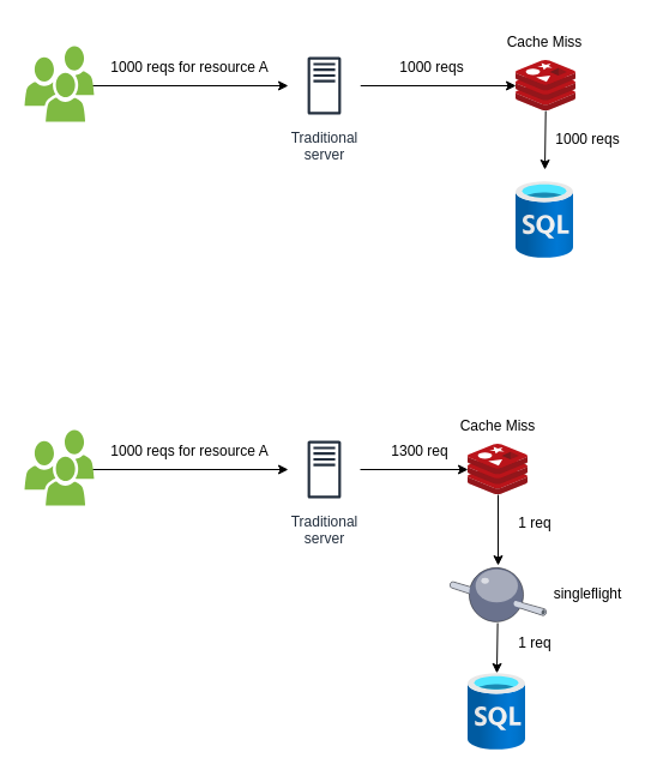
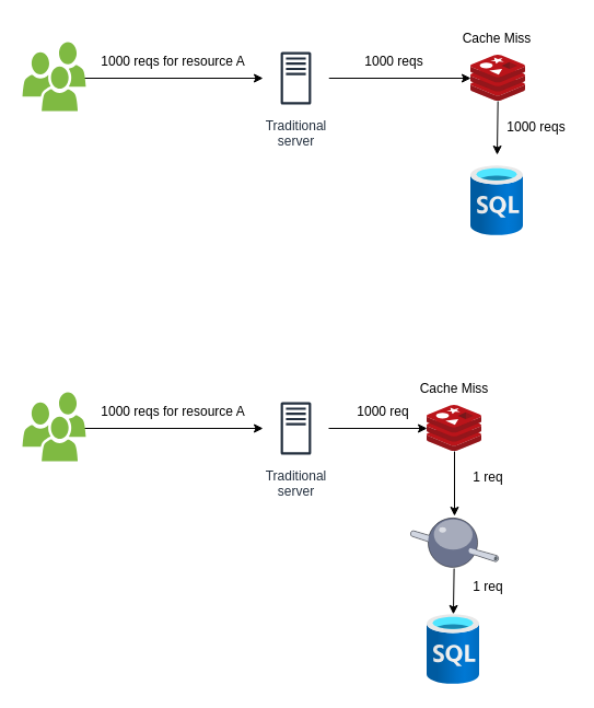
  <mxCell id="0" />
  <mxCell id="1" parent="0" />
  <mxCell id="2" value="" style="edgeStyle=none;html=1;" parent="1" target="7" edge="1"><mxGeometry relative="1" as="geometry"><mxPoint x="69.923" y="71" as="sourcePoint" /></mxGeometry></mxCell>
  <mxCell id="3" style="edgeStyle=none;html=1;" edge="1" parent="1" source="4"><mxGeometry relative="1" as="geometry"><mxPoint x="454" y="141" as="targetPoint" /></mxGeometry></mxCell>
  <mxCell id="4" value="" style="sketch=0;aspect=fixed;html=1;points=[];align=center;image;fontSize=12;image=img/lib/mscae/Cache_Redis_Product.svg;" parent="1" vertex="1"><mxGeometry x="430" y="50" width="50" height="42" as="geometry" /></mxCell>
  <mxCell id="5" value="" style="aspect=fixed;html=1;points=[];align=center;image;fontSize=12;image=img/lib/azure2/databases/SQL_Database.svg;direction=east;" parent="1" vertex="1"><mxGeometry x="430" y="151" width="48" height="64" as="geometry" /></mxCell>
  <mxCell id="6" style="edgeStyle=none;html=1;" edge="1" parent="1" source="7" target="4"><mxGeometry relative="1" as="geometry" /></mxCell>
  <mxCell id="7" value="Traditional&#10;server" style="sketch=0;outlineConnect=0;fontColor=#232F3E;gradientColor=none;strokeColor=#232F3E;fillColor=#ffffff;dashed=0;verticalLabelPosition=bottom;verticalAlign=top;align=center;html=1;fontSize=12;fontStyle=0;aspect=fixed;shape=mxgraph.aws4.resourceIcon;resIcon=mxgraph.aws4.traditional_server;" parent="1" vertex="1"><mxGeometry x="240" y="41" width="60" height="60" as="geometry" /></mxCell>
  <mxCell id="8" value="1000 reqs" style="text;html=1;strokeColor=none;fillColor=none;align=center;verticalAlign=middle;whiteSpace=wrap;rounded=0;" parent="1" vertex="1"><mxGeometry x="330" y="41" width="60" height="30" as="geometry" /></mxCell>
  <mxCell id="9" value="1000 reqs" style="text;html=1;strokeColor=none;fillColor=none;align=center;verticalAlign=middle;whiteSpace=wrap;rounded=0;" parent="1" vertex="1"><mxGeometry x="460.23" y="101" width="60" height="30" as="geometry" /></mxCell>
  <mxCell id="10" value="1000 reqs for resource A" style="text;html=1;strokeColor=none;fillColor=none;align=center;verticalAlign=middle;whiteSpace=wrap;rounded=0;" parent="1" vertex="1"><mxGeometry x="77.96" y="41" width="160" height="30" as="geometry" /></mxCell>
  <mxCell id="11" value="Cache Miss" style="text;html=1;strokeColor=none;fillColor=none;align=center;verticalAlign=middle;whiteSpace=wrap;rounded=0;" parent="1" vertex="1"><mxGeometry x="416" y="20" width="76" height="30" as="geometry" /></mxCell>
  <mxCell id="12" value="" style="sketch=0;pointerEvents=1;shadow=0;dashed=0;html=1;strokeColor=none;labelPosition=center;verticalLabelPosition=bottom;verticalAlign=top;outlineConnect=0;align=center;shape=mxgraph.office.users.users;fillColor=#7FBA42;" parent="1" vertex="1"><mxGeometry x="20" y="38" width="57.96" height="63" as="geometry" /></mxCell>
  <mxCell id="13" value="" style="edgeStyle=none;html=1;" parent="1" target="17" edge="1"><mxGeometry relative="1" as="geometry"><mxPoint x="69.923" y="391" as="sourcePoint" /></mxGeometry></mxCell>
  <mxCell id="14" style="edgeStyle=none;html=1;" edge="1" parent="1" source="15" target="23"><mxGeometry relative="1" as="geometry" /></mxCell>
  <mxCell id="15" value="" style="sketch=0;aspect=fixed;html=1;points=[];align=center;image;fontSize=12;image=img/lib/mscae/Cache_Redis_Product.svg;" parent="1" vertex="1"><mxGeometry x="390" y="370" width="50" height="42" as="geometry" /></mxCell>
  <mxCell id="16" value="" style="aspect=fixed;html=1;points=[];align=center;image;fontSize=12;image=img/lib/azure2/databases/SQL_Database.svg;direction=east;" parent="1" vertex="1"><mxGeometry x="390" y="561" width="48" height="64" as="geometry" /></mxCell>
  <mxCell id="17" value="Traditional&#10;server" style="sketch=0;outlineConnect=0;fontColor=#232F3E;gradientColor=none;strokeColor=#232F3E;fillColor=#ffffff;dashed=0;verticalLabelPosition=bottom;verticalAlign=top;align=center;html=1;fontSize=12;fontStyle=0;aspect=fixed;shape=mxgraph.aws4.resourceIcon;resIcon=mxgraph.aws4.traditional_server;" parent="1" vertex="1"><mxGeometry x="240" y="361" width="60" height="60" as="geometry" /></mxCell>
  <mxCell id="18" value="1 req" style="text;html=1;strokeColor=none;fillColor=none;align=center;verticalAlign=middle;whiteSpace=wrap;rounded=0;" parent="1" vertex="1"><mxGeometry x="416" y="421" width="60" height="30" as="geometry" /></mxCell>
  <mxCell id="19" value="1 req" style="text;html=1;strokeColor=none;fillColor=none;align=center;verticalAlign=middle;whiteSpace=wrap;rounded=0;" parent="1" vertex="1"><mxGeometry x="416" y="521" width="60" height="30" as="geometry" /></mxCell>
  <mxCell id="20" value="Cache Miss" style="text;html=1;strokeColor=none;fillColor=none;align=center;verticalAlign=middle;whiteSpace=wrap;rounded=0;" parent="1" vertex="1"><mxGeometry x="377" y="340" width="76" height="30" as="geometry" /></mxCell>
  <mxCell id="21" value="" style="sketch=0;pointerEvents=1;shadow=0;dashed=0;html=1;strokeColor=none;labelPosition=center;verticalLabelPosition=bottom;verticalAlign=top;outlineConnect=0;align=center;shape=mxgraph.office.users.users;fillColor=#7FBA42;" parent="1" vertex="1"><mxGeometry x="20" y="358" width="57.96" height="63" as="geometry" /></mxCell>
  <mxCell id="22" style="edgeStyle=none;html=1;entryX=0.499;entryY=-0.002;entryDx=0;entryDy=0;entryPerimeter=0;" edge="1" parent="1" source="23" target="16"><mxGeometry relative="1" as="geometry" /></mxCell>
  <mxCell id="23" value="" style="verticalLabelPosition=bottom;sketch=0;aspect=fixed;html=1;verticalAlign=top;strokeColor=none;align=center;outlineConnect=0;shape=mxgraph.citrix.middleware;" parent="1" vertex="1"><mxGeometry x="374.76" y="471" width="80.47" height="48" as="geometry" /></mxCell>
- <mxCell id="24" value="singleflight" style="text;html=1;strokeColor=none;fillColor=none;align=center;verticalAlign=middle;whiteSpace=wrap;rounded=0;" parent="1" vertex="1"><mxGeometry x="460.23" y="480" width="60" height="30" as="geometry" /></mxCell>
- <mxCell id="25" value="1300 req" style="text;html=1;strokeColor=none;fillColor=none;align=center;verticalAlign=middle;whiteSpace=wrap;rounded=0;" parent="1" vertex="1"><mxGeometry x="320" y="361" width="60" height="30" as="geometry" /></mxCell>
+ <mxCell id="25" value="1000 req" style="text;html=1;strokeColor=none;fillColor=none;align=center;verticalAlign=middle;whiteSpace=wrap;rounded=0;" parent="1" vertex="1"><mxGeometry x="320" y="361" width="60" height="30" as="geometry" /></mxCell>
  <mxCell id="26" value="1000 reqs for resource A" style="text;html=1;strokeColor=none;fillColor=none;align=center;verticalAlign=middle;whiteSpace=wrap;rounded=0;" vertex="1" parent="1"><mxGeometry x="77.96" y="361" width="160" height="30" as="geometry" /></mxCell>
  <mxCell id="27" value="" style="endArrow=classic;html=1;" edge="1" parent="1" source="17" target="15"><mxGeometry width="50" height="50" relative="1" as="geometry"><mxPoint x="490" y="421" as="sourcePoint" /><mxPoint x="540" y="371" as="targetPoint" /></mxGeometry></mxCell>
